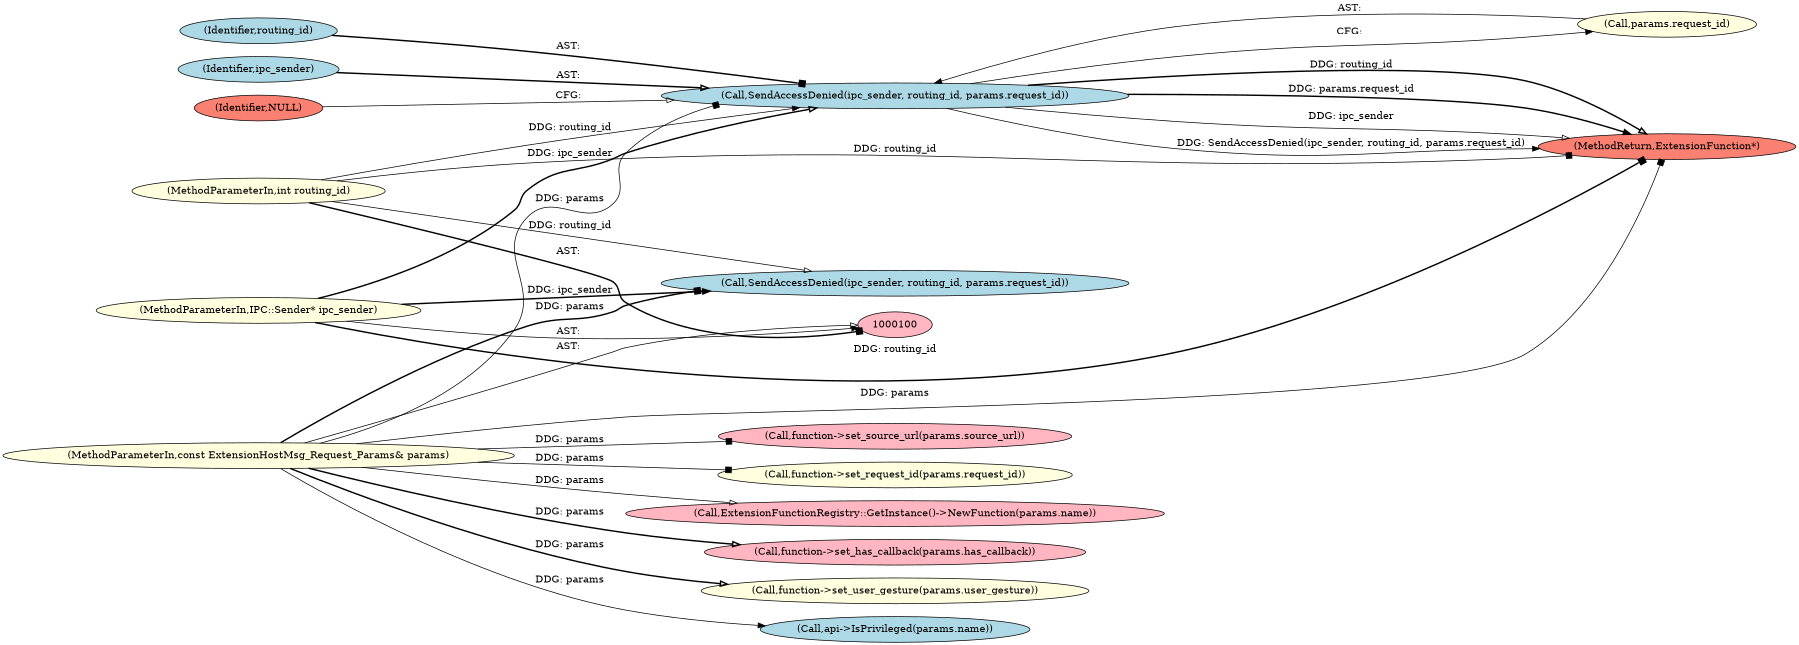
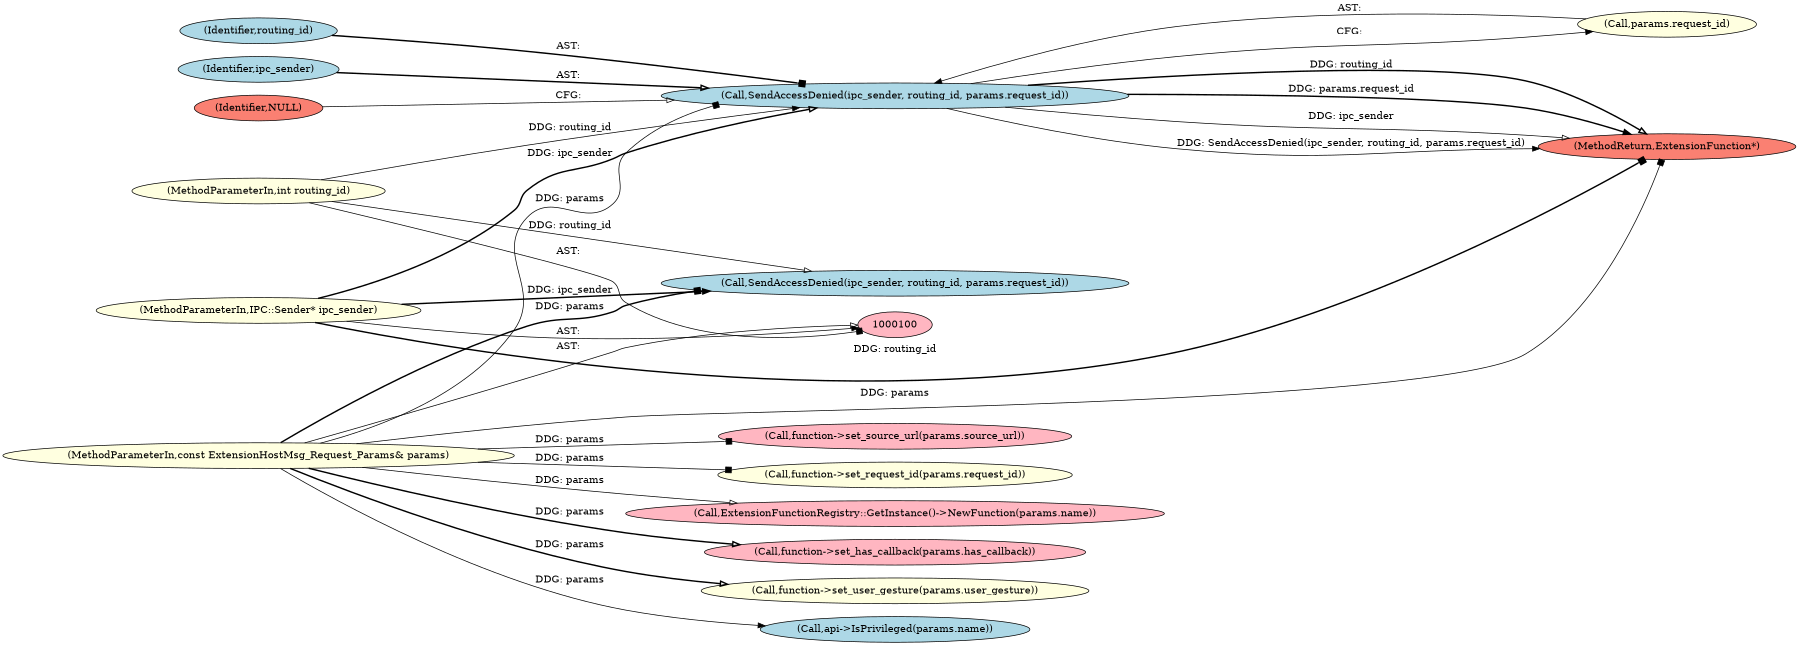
  digraph {
    rankdir=LR
    node [fillcolor=lightyellow style=filled]
    edge [arrowhead=onormal style=solid]
    n1 [fillcolor=lightblue label="(Call,SendAccessDenied(ipc_sender, routing_id, params.request_id))"]
    n2 [label="(Call,params.request_id)"]
    n3 [fillcolor=salmon label="(MethodReturn,ExtensionFunction*)"]
    n4 [label="(MethodParameterIn,IPC::Sender* ipc_sender)"]
    n5 [fillcolor=lightblue label="(Call,SendAccessDenied(ipc_sender, routing_id, params.request_id))"]
    1000100 [fillcolor=lightpink]
    n7 [label="(MethodParameterIn,int routing_id)"]
    n8 [label="(MethodParameterIn,const ExtensionHostMsg_Request_Params& params)"]
    n9 [label="(Call,function->set_request_id(params.request_id))"]
    n10 [fillcolor=lightpink label="(Call,ExtensionFunctionRegistry::GetInstance()->NewFunction(params.name))"]
    n11 [fillcolor=lightpink label="(Call,function->set_has_callback(params.has_callback))"]
    n12 [label="(Call,function->set_user_gesture(params.user_gesture))"]
    n13 [fillcolor=lightblue label="(Call,api->IsPrivileged(params.name))"]
    n14 [fillcolor=lightpink label="(Call,function->set_source_url(params.source_url))"]
    n15 [fillcolor=lightblue label="(Identifier,ipc_sender)"]
    n16 [fillcolor=salmon label="(Identifier,NULL)"]
    n17 [fillcolor=lightblue label="(Identifier,routing_id)"]
    n1 -> n2 [arrowhead=normal label="CFG: "]
    n1 -> n3 [arrowhead=normal label="DDG: params.request_id" style=bold]
    n1 -> n3 [label="DDG: ipc_sender"]
    n1 -> n3 [arrowhead=normal label="DDG: SendAccessDenied(ipc_sender, routing_id, params.request_id)"]
    n1 -> n3 [label="DDG: routing_id" style=bold]
    n2 -> n1 [arrowhead=normal label="AST: "]
    n4 -> n1 [label="DDG: ipc_sender" style=bold]
    n4 -> n3 [arrowhead=box label="DDG: routing_id" style=bold]
    n4 -> n5 [arrowhead=normal label="DDG: ipc_sender" style=bold]
    n4 -> 1000100 [arrowhead=normal label="AST: "]
    n7 -> n1 [arrowhead=normal label="DDG: routing_id"]
-   n7 -> n3 [arrowhead=box label="DDG: routing_id"]
    n7 -> n5 [label="DDG: routing_id"]
-   n7 -> 1000100 [arrowhead=box label="AST: " style=bold]
+   n7 -> 1000100 [arrowhead=box label="AST: "]
    n8 -> n1 [arrowhead=box label="DDG: params"]
    n8 -> n3 [arrowhead=box label="DDG: params"]
    n8 -> n5 [arrowhead=box label="DDG: params" style=bold]
    n8 -> 1000100 [label="AST: "]
    n8 -> n9 [arrowhead=box label="DDG: params"]
    n8 -> n10 [label="DDG: params"]
    n8 -> n11 [label="DDG: params" style=bold]
    n8 -> n12 [label="DDG: params" style=bold]
    n8 -> n13 [arrowhead=normal label="DDG: params"]
    n8 -> n14 [arrowhead=box label="DDG: params"]
    n15 -> n1 [label="AST: " style=bold]
    n16 -> n1 [label="CFG: "]
    n17 -> n1 [arrowhead=box label="AST: " style=bold]
  }
